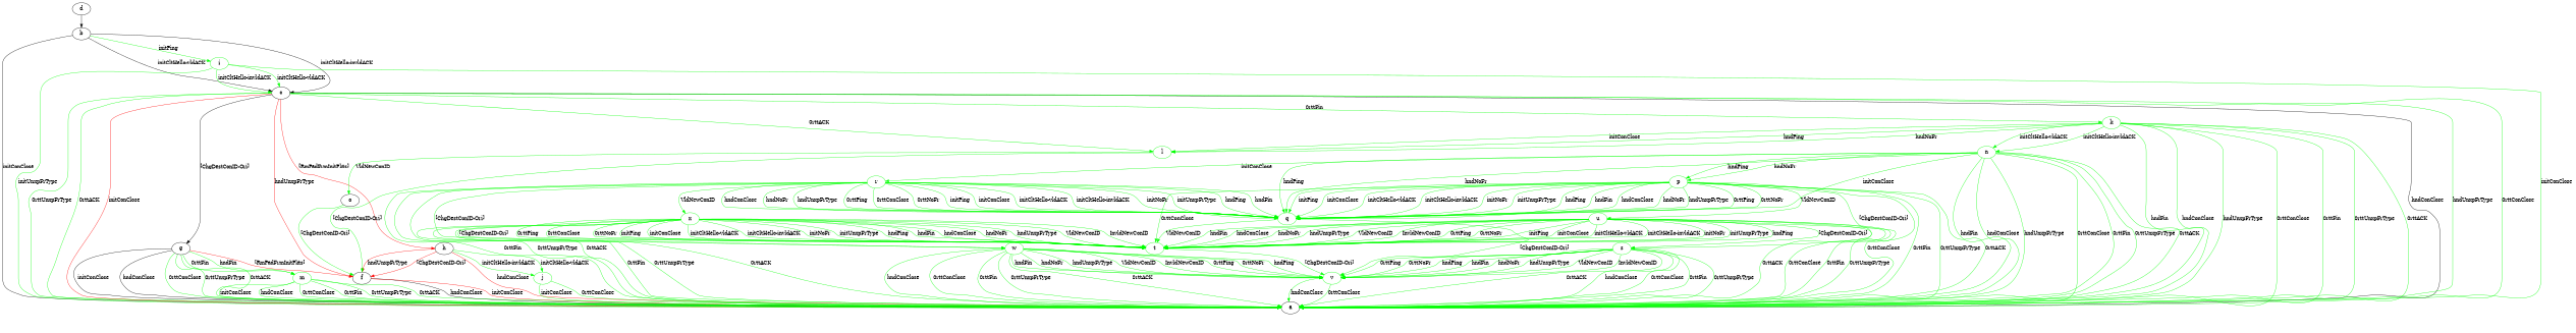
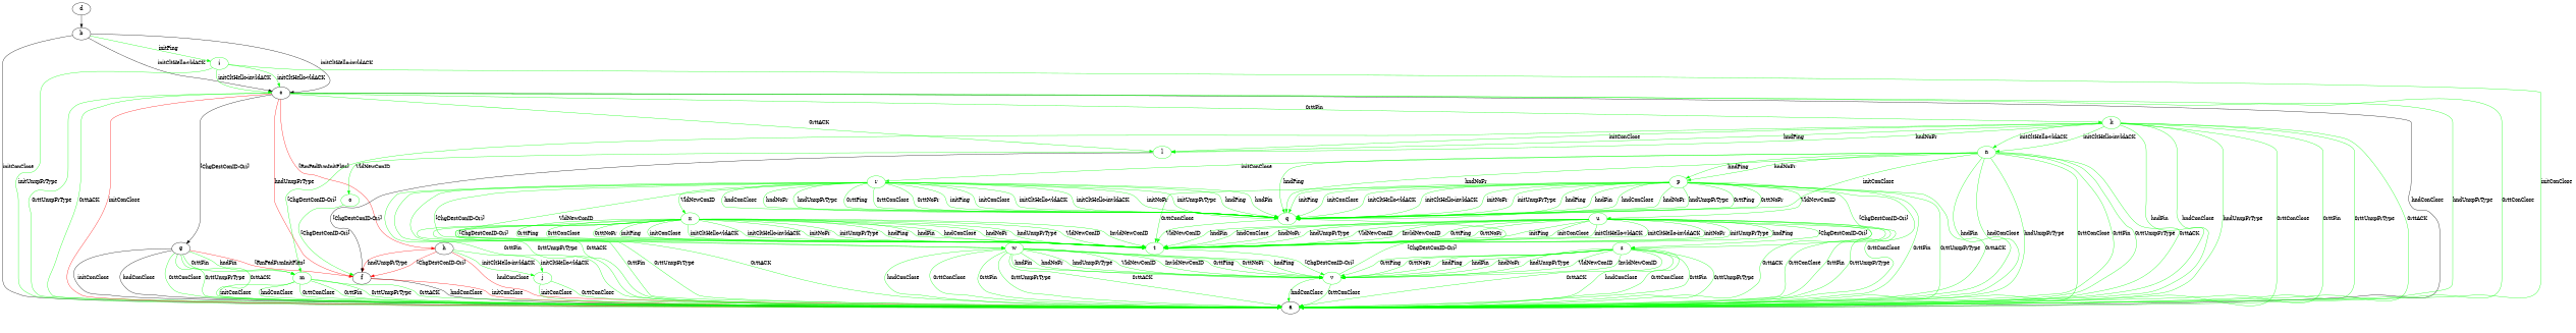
  digraph {
    node [color=green]
    edge [color=green]
    b [color=""]
    a [color=""]
    c [color=""]
    i
    f [color=""]
    g [color=""]
    h [color=""]
    k
    l
    m
    j
    n
-   o [color=black]
+   o
    p
    q
    r
    d [color=""]
    s
    t
    u
    v
    w
    x
    b -> a [label="initConClose " color=""]
    b -> c [label="initCltHello-vldACK " color=""]
    b -> c [label="initCltHello-invldACK " color=""]
    b -> i [label="initPing "]
    c -> a [label="hndConClose " color=""]
    c -> a [label="hndUnxpFrType "]
    c -> a [label="0rttConClose "]
    c -> a [label="0rttUnxpFrType "]
    c -> a [label="0rttACK "]
    c -> a [color=red label="initConClose "]
    c -> f [color=red label="hndUnxpFrType "]
    c -> g [label="[ChgDestConID-Ori] " color=""]
    c -> h [color=red label="[RmPadFrmInitPkts] "]
    c -> k [label="0rttFin "]
    c -> l [label="0rttACK "]
    i -> a [label="initConClose "]
    i -> a [label="initUnxpFrType "]
    i -> c [label="initCltHello-vldACK "]
    i -> c [label="initCltHello-invldACK "]
    f -> a [label="hndConClose " color=""]
    f -> a [color=red label="initConClose "]
    g -> a [label="initConClose " color=""]
    g -> a [label="hndConClose " color=""]
    g -> a [label="0rttConClose "]
    g -> a [label="0rttUnxpFrType "]
    g -> a [label="0rttACK "]
    g -> f [color=red label="[RmPadFrmInitPkts] "]
    g -> m [label="hndFin "]
    g -> m [label="0rttFin "]
    h -> a [color=red label="hndConClose "]
    h -> f [color=red label="hndUnxpFrType "]
    h -> f [color=red label="[ChgDestConID-Ori] "]
    h -> j [label="initCltHello-vldACK "]
    h -> j [label="initCltHello-invldACK "]
    k -> a [label="hndFin "]
    k -> a [label="hndConClose "]
    k -> a [label="hndUnxpFrType "]
    k -> a [label="0rttConClose "]
    k -> a [label="0rttFin "]
    k -> a [label="0rttUnxpFrType "]
    k -> a [label="0rttACK "]
    k -> l [label="initConClose "]
    k -> l [label="hndPing "]
    k -> l [label="hndNoFr "]
+   k -> m [label="[ChgDestConID-Ori] "]
    k -> n [label="initCltHello-vldACK "]
    k -> n [label="initCltHello-invldACK "]
-   l -> f [label="[ChgDestConID-Ori] "]
+   l -> f [color=black label="[ChgDestConID-Ori] "]
    l -> o [label="VldNewConID "]
    m -> a [label="initConClose "]
    m -> a [label="hndConClose "]
    m -> a [label="0rttConClose "]
    m -> a [label="0rttFin "]
    m -> a [label="0rttUnxpFrType "]
    m -> a [label="0rttACK "]
    j -> a [label="initConClose "]
    j -> a [label="0rttConClose "]
    n -> a [label="hndFin "]
    n -> a [label="hndConClose "]
    n -> a [label="hndUnxpFrType "]
    n -> a [label="0rttConClose "]
    n -> a [label="0rttFin "]
    n -> a [label="0rttUnxpFrType "]
    n -> a [label="0rttACK "]
    n -> p [label="hndPing "]
    n -> p [label="hndNoFr "]
    n -> q [label="initConClose "]
    n -> q [label="hndPing "]
    n -> q [label="hndNoFr "]
    n -> r [label="initConClose "]
    o -> f [label="[ChgDestConID-Ori] "]
    p -> a [label="0rttConClose "]
    p -> a [label="0rttFin "]
    p -> a [label="0rttUnxpFrType "]
    p -> a [label="0rttACK "]
    p -> q [label="initPing "]
    p -> q [label="initConClose "]
    p -> q [label="initCltHello-vldACK "]
    p -> q [label="initCltHello-invldACK "]
    p -> q [label="initNoFr "]
    p -> q [label="initUnxpFrType "]
    p -> q [label="hndPing "]
    p -> q [label="hndFin "]
    p -> q [label="hndConClose "]
    p -> q [label="hndNoFr "]
    p -> q [label="hndUnxpFrType "]
    p -> q [label="0rttPing "]
    p -> q [label="0rttNoFr "]
    p -> s [label="[ChgDestConID-Ori] "]
    p -> t [label="0rttConClose "]
    p -> u [label="VldNewConID "]
    q -> t [label="VldNewConID "]
-   q -> v [label="[ChgDestConID-Ori] "]
+   v -> q [label="[ChgDestConID-Ori] "]
    r -> a [label="0rttFin "]
    r -> a [label="0rttUnxpFrType "]
    r -> a [label="0rttACK "]
    r -> q [label="initPing "]
    r -> q [label="initConClose "]
    r -> q [label="initCltHello-vldACK "]
    r -> q [label="initCltHello-invldACK "]
    r -> q [label="initNoFr "]
    r -> q [label="initUnxpFrType "]
    r -> q [label="hndPing "]
    r -> q [label="hndFin "]
    r -> q [label="hndConClose "]
    r -> q [label="hndNoFr "]
    r -> q [label="hndUnxpFrType "]
    r -> q [label="0rttPing "]
    r -> q [label="0rttConClose "]
    r -> q [label="0rttNoFr "]
+   r -> t [label="VldNewConID "]
    r -> w [label="[ChgDestConID-Ori] "]
    r -> x [label="VldNewConID "]
    d -> b [color=""]
    s -> a [label="hndConClose "]
    s -> a [label="0rttConClose "]
    s -> a [label="0rttFin "]
    s -> a [label="0rttUnxpFrType "]
    s -> a [label="0rttACK "]
    s -> v [label="hndPing "]
    s -> v [label="hndFin "]
    s -> v [label="hndNoFr "]
    s -> v [label="hndUnxpFrType "]
    s -> v [label="VldNewConID "]
    s -> v [label="InvldNewConID "]
    s -> v [label="0rttPing "]
    s -> v [label="0rttNoFr "]
    t -> v [label="[ChgDestConID-Ori] "]
    u -> a [label="0rttConClose "]
    u -> a [label="0rttFin "]
    u -> a [label="0rttUnxpFrType "]
    u -> a [label="0rttACK "]
    u -> s [label="[ChgDestConID-Ori] "]
    u -> t [label="initPing "]
    u -> t [label="initConClose "]
    u -> t [label="initCltHello-vldACK "]
    u -> t [label="initCltHello-invldACK "]
    u -> t [label="initNoFr "]
    u -> t [label="initUnxpFrType "]
    u -> t [label="hndPing "]
    u -> t [label="hndFin "]
    u -> t [label="hndConClose "]
    u -> t [label="hndNoFr "]
    u -> t [label="hndUnxpFrType "]
    u -> t [label="VldNewConID "]
    u -> t [label="InvldNewConID "]
    u -> t [label="0rttPing "]
    u -> t [label="0rttNoFr "]
    v -> a [label="hndConClose "]
    v -> a [label="0rttConClose "]
    w -> a [label="hndConClose "]
    w -> a [label="0rttConClose "]
    w -> a [label="0rttFin "]
    w -> a [label="0rttUnxpFrType "]
    w -> a [label="0rttACK "]
    w -> v [label="hndPing "]
    w -> v [label="hndFin "]
    w -> v [label="hndNoFr "]
    w -> v [label="hndUnxpFrType "]
    w -> v [label="VldNewConID "]
    w -> v [label="InvldNewConID "]
    w -> v [label="0rttPing "]
    w -> v [label="0rttNoFr "]
    x -> a [label="0rttFin "]
    x -> a [label="0rttUnxpFrType "]
    x -> a [label="0rttACK "]
    x -> t [label="initPing "]
    x -> t [label="initConClose "]
    x -> t [label="initCltHello-vldACK "]
    x -> t [label="initCltHello-invldACK "]
    x -> t [label="initNoFr "]
    x -> t [label="initUnxpFrType "]
    x -> t [label="hndPing "]
    x -> t [label="hndFin "]
    x -> t [label="hndConClose "]
    x -> t [label="hndNoFr "]
    x -> t [label="hndUnxpFrType "]
    x -> t [label="VldNewConID "]
    x -> t [label="InvldNewConID "]
    x -> t [label="0rttPing "]
    x -> t [label="0rttConClose "]
    x -> t [label="0rttNoFr "]
    x -> w [label="[ChgDestConID-Ori] "]
  }
